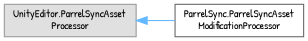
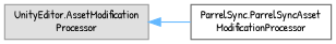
  digraph {
    rankdir=LR
    fontname="Patrick Hand"
    node [fontname="Patrick Hand" fontsize=10 shape=box style=filled]
-   n1 [color=grey60 fillcolor="#E0E0E0" height=0.2 label="UnityEditor.ParrelSyncAsset\lProcessor" width=0.4]
+   n1 [color=grey60 fillcolor="#E0E0E0" height=0.2 label="UnityEditor.AssetModification\lProcessor" width=0.4]
    n2 [color=grey40 fillcolor=white height=0.2 label="ParrelSync.ParrelSyncAsset\lModificationProcessor" width=0.4]
    n1 -> n2 [color=steelblue1 dir=back fontname="Patrick Hand" fontsize=10 labelfontname=Helvetica labelfontsize=10 style=solid]
  }
